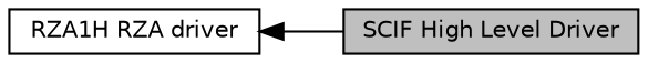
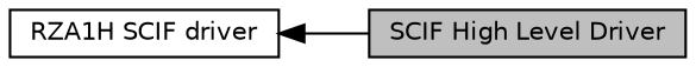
  digraph {
    rankdir=LR
    node [color=black fontname=Helvetica fontsize=10 shape=box style=filled]
-   n1 [fillcolor=white height=0.2 label="RZA1H RZA driver" width=0.4]
+   n1 [fillcolor=white height=0.2 label="RZA1H SCIF driver" width=0.4]
    n2 [fillcolor=grey75 fontcolor=black height=0.2 label="SCIF High Level Driver" width=0.4]
    n1 -> n2 [dir=back fontname=Helvetica fontsize=10 labelfontname=Helvetica labelfontsize=10 shape=plaintext style=solid]
  }
